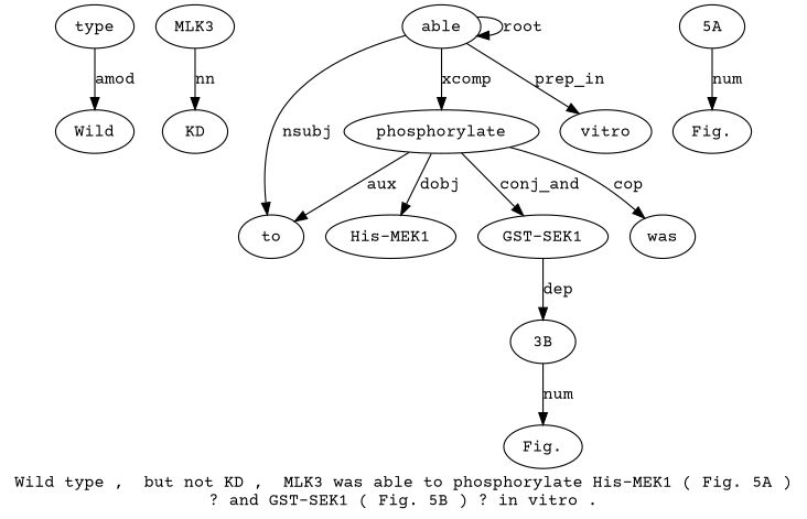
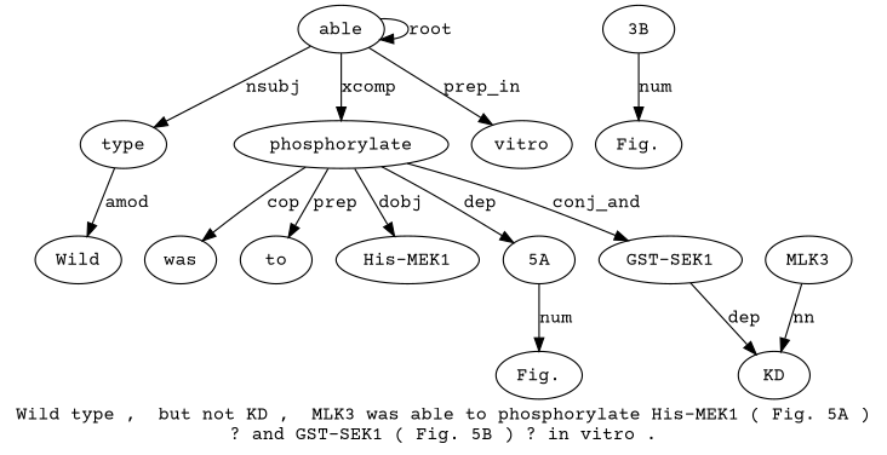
  digraph {
    fontname="Courier Prime"
    label="Wild type ,  but not KD ,  MLK3 was able to phosphorylate His-MEK1 ( Fig. 5A )\n? and GST-SEK1 ( Fig. 5B ) ? in vitro ."
    node [fillcolor=white fontname="Courier Prime" style=filled]
    edge [fontname="Courier Prime"]
    n1 [label=type]
    n2 [label=Wild]
    n3 [label=MLK3]
    n4 [label=KD]
    n5 [label=able]
    n6 [label=phosphorylate]
    n7 [label=vitro]
    n8 [label=was]
    n9 [label=to]
    n10 [label="His-MEK1"]
    n11 [label="5A"]
    n12 [label="GST-SEK1"]
    n13 [label="Fig."]
    n14 [label="3B"]
    n15 [label="Fig."]
    n1 -> n2 [label=amod]
    n3 -> n4 [label=nn]
-   n5 -> n9 [label=nsubj]
+   n5 -> n1 [label=nsubj]
    n5 -> n5 [label=root]
    n5 -> n6 [label=xcomp]
    n5 -> n7 [label=prep_in]
    n6 -> n8 [label=cop]
-   n6 -> n9 [label=aux]
+   n6 -> n9 [label=prep]
    n6 -> n10 [label=dobj]
+   n6 -> n11 [label=dep]
    n6 -> n12 [label=conj_and]
    n11 -> n13 [label=num]
-   n12 -> n14 [label=dep]
+   n12 -> n4 [label=dep]
    n14 -> n15 [label=num]
  }
